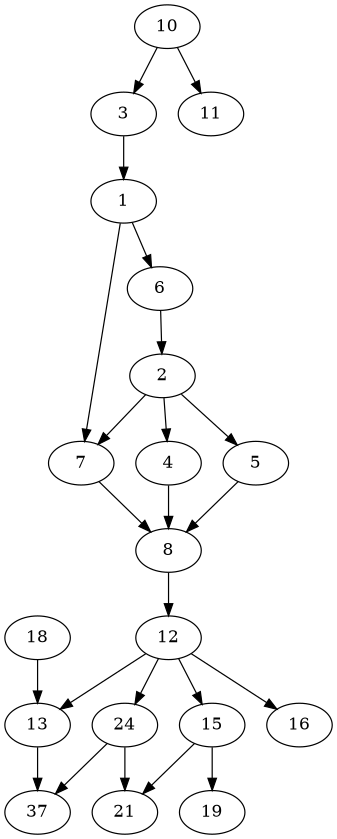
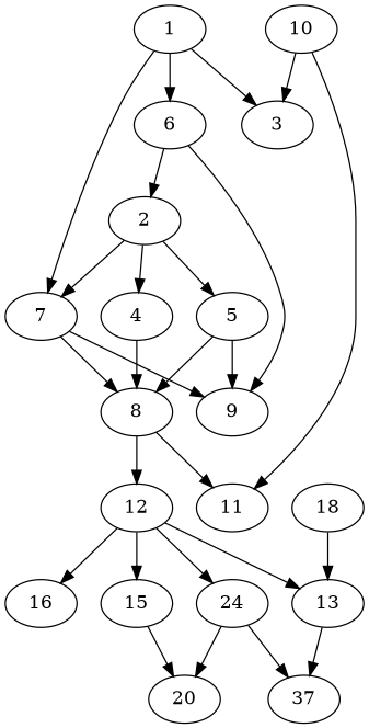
  digraph {
    fontname="DejaVu Serif"
    node [alpha=0.13 fontname="DejaVu Serif"]
    edge [fontname="DejaVu Serif"]
    1 [expect_size=28481536]
    3 [alpha=0.11 expect_size=44374016]
    6 [expect_size=46508032]
    7 [alpha=0.07 expect_size=11789312]
+   9 [alpha=0.16 expect_size=6793216]
    2 [expect_size=45091840]
    8 [alpha=0.17 expect_size=42189824]
    10 [alpha=0.01 expect_size=23250944]
    11 [alpha=0.18 expect_size=19250176]
    12 [alpha=0.01 expect_size=49403904]
    4 [alpha=0.02 expect_size=21954560]
    5 [alpha=0.12 expect_size=20697088]
    13 [alpha=0.15 expect_size=33165312]
    n14 [alpha=0.14 expect_size=11211776 label=24]
    15 [alpha=0.08 expect_size=14982144]
    16 [alpha=0.09 expect_size=44306432]
    n17 [alpha=0.11 expect_size=28463104 label=37]
-   20 [alpha=0.16 expect_size=27548672 label=21]
-   19 [alpha=0.00 expect_size=37844992]
+   20 [alpha=0.16 expect_size=27548672]
    18 [alpha=0.04 expect_size=45131776]
-   3 -> 1
+   1 -> 3
    1 -> 6
    1 -> 7
+   6 -> 9
    6 -> 2
+   7 -> 9
    7 -> 8
    2 -> 7
    2 -> 4
    2 -> 5
+   8 -> 11
    8 -> 12
    10 -> 3
    10 -> 11
    12 -> 13
    12 -> n14
    12 -> 15
    12 -> 16
    4 -> 8
+   5 -> 9
    5 -> 8
    13 -> n17
    n14 -> n17
    n14 -> 20
    15 -> 20
-   15 -> 19
    18 -> 13
  }
